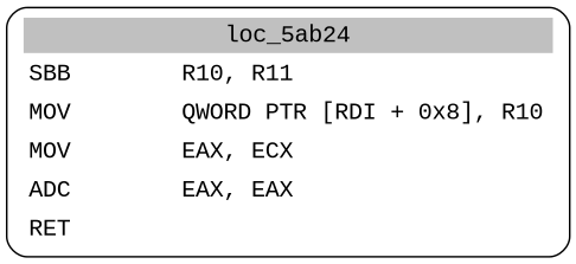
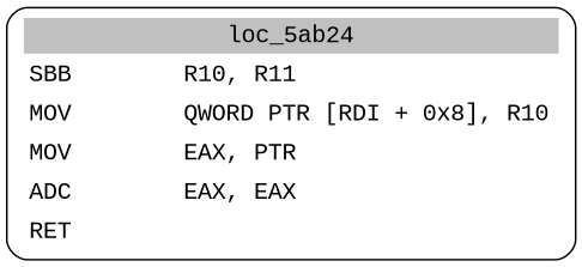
  digraph {
-   n1 [fontname="Courier New" label=<<table border="0" cellborder="0" cellpadding="3"><tr><td align="center" colspan="2" bgcolor="grey">loc_5ab24</td></tr><tr><td align="left">SBB        R10, R11</td></tr><tr><td align="left">MOV        QWORD PTR [RDI + 0x8], R10</td></tr><tr><td align="left">MOV        EAX, ECX</td></tr><tr><td align="left">ADC        EAX, EAX</td></tr><tr><td align="left">RET        </td></tr></table>> shape=Mrecord]
+   n1 [fontname="Courier New" label=<<table border="0" cellborder="0" cellpadding="3"><tr><td align="center" colspan="2" bgcolor="grey">loc_5ab24</td></tr><tr><td align="left">SBB        R10, R11</td></tr><tr><td align="left">MOV        QWORD PTR [RDI + 0x8], R10</td></tr><tr><td align="left">MOV        EAX, PTR</td></tr><tr><td align="left">ADC        EAX, EAX</td></tr><tr><td align="left">RET        </td></tr></table>> shape=Mrecord]
  }
